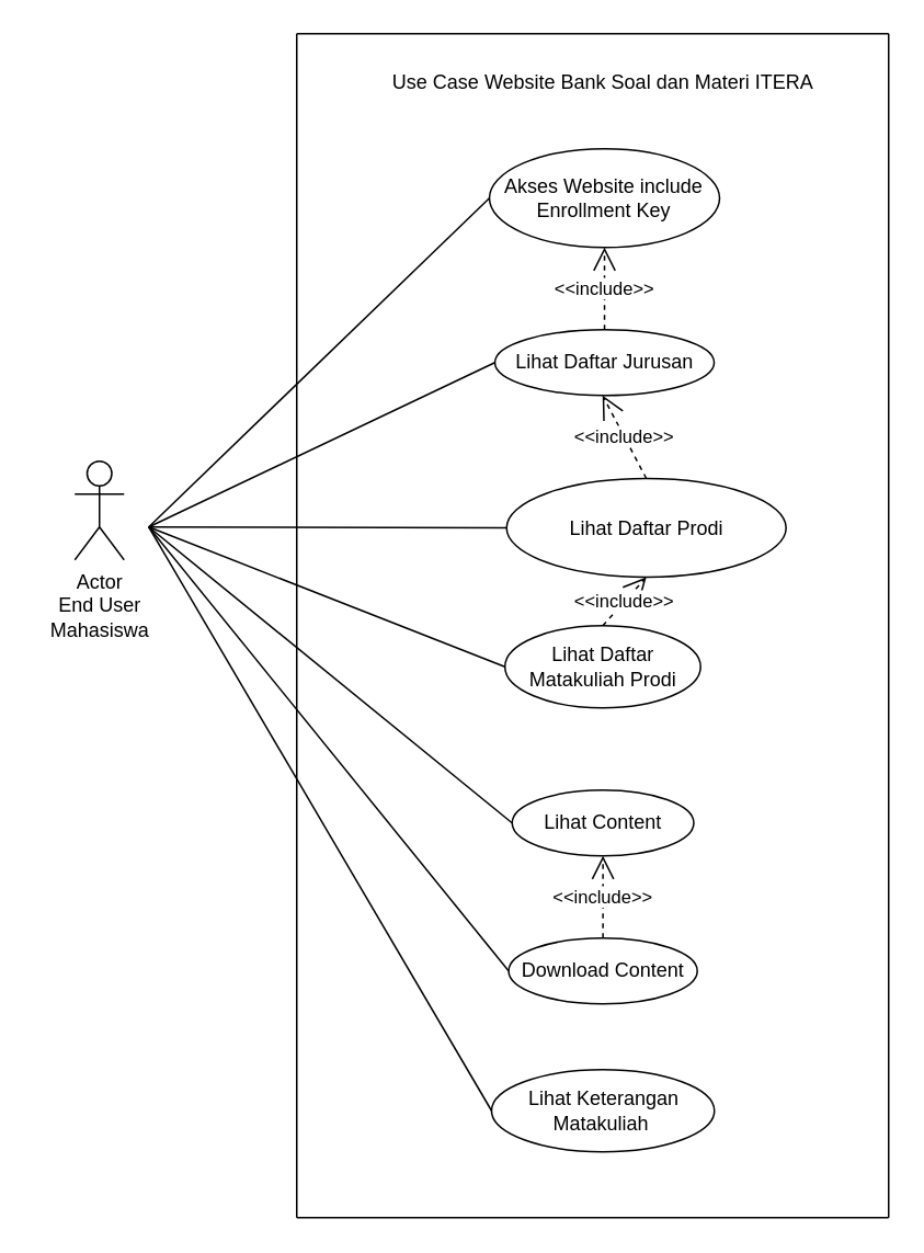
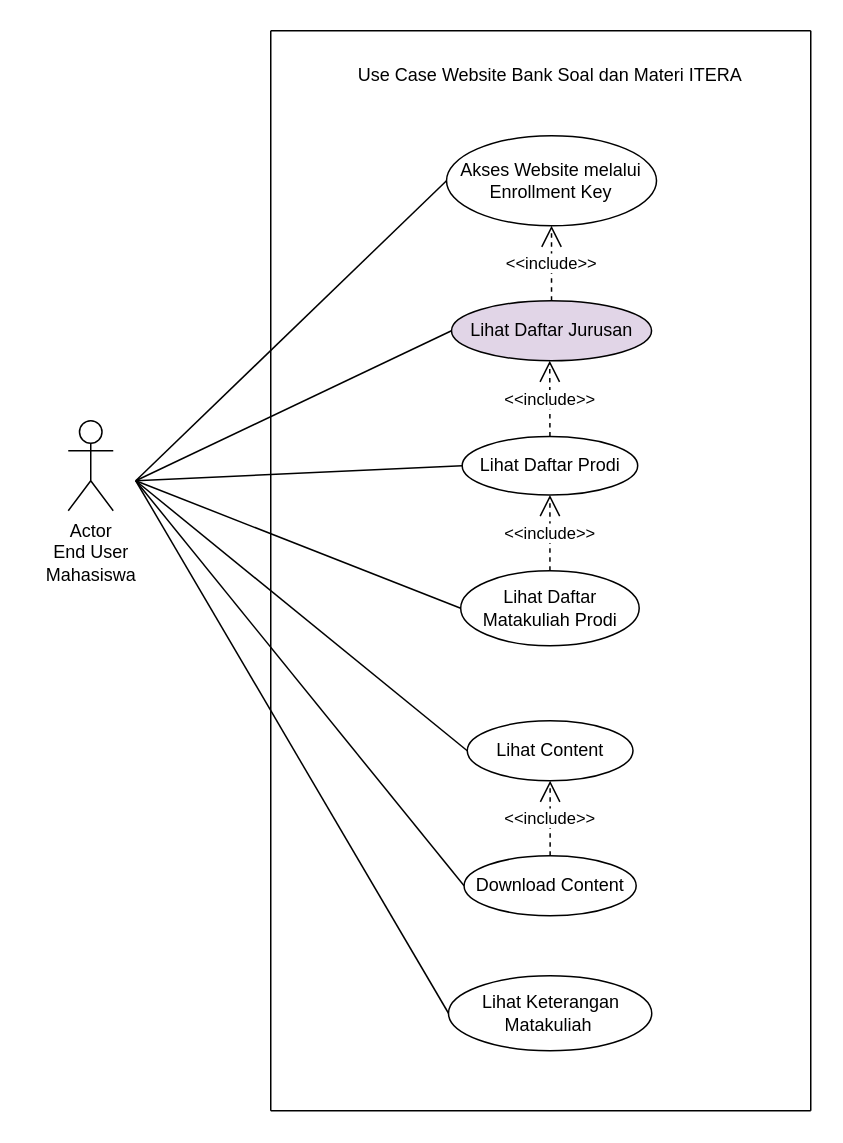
  <mxCell id="0" />
  <mxCell id="1" parent="0" />
  <mxCell id="2" value="Actor" style="shape=umlActor;verticalLabelPosition=bottom;labelBackgroundColor=#ffffff;verticalAlign=top;html=1;outlineConnect=0;" parent="1" vertex="1"><mxGeometry x="45" y="280" width="30" height="60" as="geometry" /></mxCell>
  <mxCell id="3" value="End User&lt;br&gt;Mahasiswa" style="text;html=1;align=center;verticalAlign=middle;resizable=0;points=[];autosize=1;" parent="1" vertex="1"><mxGeometry x="20" y="360" width="80" height="30" as="geometry" /></mxCell>
- <mxCell id="4" value="Akses Website include Enrollment Key" style="ellipse;whiteSpace=wrap;html=1;" parent="1" vertex="1"><mxGeometry x="297.18" y="90" width="140" height="60" as="geometry" /></mxCell>
- <mxCell id="5" value="Lihat Daftar Prodi" style="ellipse;whiteSpace=wrap;html=1;" parent="1" vertex="1"><mxGeometry x="307.63" y="290.5" width="170" height="60" as="geometry" /></mxCell>
+ <mxCell id="4" value="Akses Website melalui Enrollment Key" style="ellipse;whiteSpace=wrap;html=1;" parent="1" vertex="1"><mxGeometry x="297.18" y="90" width="140" height="60" as="geometry" /></mxCell>
+ <mxCell id="5" value="Lihat Daftar Prodi" style="ellipse;whiteSpace=wrap;html=1;" parent="1" vertex="1"><mxGeometry x="307.63" y="290.5" width="117" height="39" as="geometry" /></mxCell>
  <mxCell id="6" value="Lihat Daftar Matakuliah Prodi" style="ellipse;whiteSpace=wrap;html=1;" parent="1" vertex="1"><mxGeometry x="306.63" y="380" width="119" height="50" as="geometry" /></mxCell>
  <mxCell id="7" value="Lihat Content" style="ellipse;whiteSpace=wrap;html=1;" parent="1" vertex="1"><mxGeometry x="311" y="480" width="110.5" height="40" as="geometry" /></mxCell>
  <mxCell id="8" value="Lihat Keterangan Matakuliah&amp;nbsp;" style="ellipse;whiteSpace=wrap;html=1;" parent="1" vertex="1"><mxGeometry x="298.5" y="650" width="135.5" height="50" as="geometry" /></mxCell>
  <mxCell id="9" value="Download Content" style="ellipse;whiteSpace=wrap;html=1;" parent="1" vertex="1"><mxGeometry x="308.88" y="570" width="114.75" height="40" as="geometry" /></mxCell>
  <mxCell id="10" value="" style="endArrow=none;html=1;" parent="1" edge="1"><mxGeometry width="50" height="50" relative="1" as="geometry"><mxPoint x="180" y="740" as="sourcePoint" /><mxPoint x="180" y="20" as="targetPoint" /></mxGeometry></mxCell>
  <mxCell id="11" value="" style="endArrow=none;html=1;" parent="1" edge="1"><mxGeometry width="50" height="50" relative="1" as="geometry"><mxPoint x="180" y="740" as="sourcePoint" /><mxPoint x="540" y="740" as="targetPoint" /></mxGeometry></mxCell>
  <mxCell id="12" value="" style="endArrow=none;html=1;" parent="1" edge="1"><mxGeometry width="50" height="50" relative="1" as="geometry"><mxPoint x="180" y="20" as="sourcePoint" /><mxPoint x="540" y="20" as="targetPoint" /></mxGeometry></mxCell>
  <mxCell id="13" value="" style="endArrow=none;html=1;" parent="1" edge="1"><mxGeometry width="50" height="50" relative="1" as="geometry"><mxPoint x="540" y="740" as="sourcePoint" /><mxPoint x="540" y="20" as="targetPoint" /></mxGeometry></mxCell>
  <mxCell id="14" value="Use Case Website Bank Soal dan Materi ITERA" style="text;html=1;align=center;verticalAlign=middle;resizable=0;points=[];autosize=1;" parent="1" vertex="1"><mxGeometry x="231.13" y="40" width="270" height="20" as="geometry" /></mxCell>
  <mxCell id="15" value="" style="endArrow=none;html=1;entryX=0;entryY=0.5;entryDx=0;entryDy=0;" parent="1" target="4" edge="1"><mxGeometry width="50" height="50" relative="1" as="geometry"><mxPoint x="90" y="320" as="sourcePoint" /><mxPoint x="430" y="300" as="targetPoint" /></mxGeometry></mxCell>
  <mxCell id="16" value="" style="endArrow=none;html=1;entryX=0;entryY=0.5;entryDx=0;entryDy=0;" parent="1" target="5" edge="1"><mxGeometry width="50" height="50" relative="1" as="geometry"><mxPoint x="90" y="320" as="sourcePoint" /><mxPoint x="306.25" y="180" as="targetPoint" /></mxGeometry></mxCell>
  <mxCell id="17" value="" style="endArrow=none;html=1;entryX=0;entryY=0.5;entryDx=0;entryDy=0;" parent="1" target="6" edge="1"><mxGeometry width="50" height="50" relative="1" as="geometry"><mxPoint x="90" y="320" as="sourcePoint" /><mxPoint x="316.25" y="190" as="targetPoint" /></mxGeometry></mxCell>
  <mxCell id="18" value="" style="endArrow=none;html=1;entryX=0;entryY=0.5;entryDx=0;entryDy=0;" parent="1" target="7" edge="1"><mxGeometry width="50" height="50" relative="1" as="geometry"><mxPoint x="90" y="320" as="sourcePoint" /><mxPoint x="326.25" y="200" as="targetPoint" /></mxGeometry></mxCell>
  <mxCell id="19" value="" style="endArrow=none;html=1;entryX=0;entryY=0.5;entryDx=0;entryDy=0;" parent="1" target="9" edge="1"><mxGeometry width="50" height="50" relative="1" as="geometry"><mxPoint x="90" y="320" as="sourcePoint" /><mxPoint x="336.25" y="210" as="targetPoint" /></mxGeometry></mxCell>
  <mxCell id="20" value="" style="endArrow=none;html=1;entryX=0;entryY=0.5;entryDx=0;entryDy=0;" parent="1" target="8" edge="1"><mxGeometry width="50" height="50" relative="1" as="geometry"><mxPoint x="90" y="320" as="sourcePoint" /><mxPoint x="346.25" y="220" as="targetPoint" /></mxGeometry></mxCell>
  <mxCell id="21" value="&amp;lt;&amp;lt;include&amp;gt;&amp;gt;" style="endArrow=open;endSize=12;dashed=1;html=1;exitX=0.5;exitY=0;exitDx=0;exitDy=0;entryX=0.5;entryY=1;entryDx=0;entryDy=0;" parent="1" source="6" target="5" edge="1"><mxGeometry width="160" relative="1" as="geometry"><mxPoint x="443.5" y="363" as="sourcePoint" /><mxPoint x="669" y="543" as="targetPoint" /></mxGeometry></mxCell>
  <mxCell id="22" value="&amp;lt;&amp;lt;include&amp;gt;&amp;gt;" style="endArrow=open;endSize=12;dashed=1;html=1;exitX=0.5;exitY=0;exitDx=0;exitDy=0;entryX=0.5;entryY=1;entryDx=0;entryDy=0;" parent="1" source="9" target="7" edge="1"><mxGeometry width="160" relative="1" as="geometry"><mxPoint x="463.5" y="383" as="sourcePoint" /><mxPoint x="689" y="563" as="targetPoint" /></mxGeometry></mxCell>
  <mxCell id="23" value="&amp;lt;&amp;lt;include&amp;gt;&amp;gt;" style="endArrow=open;endSize=12;dashed=1;html=1;exitX=0.5;exitY=0;exitDx=0;exitDy=0;" parent="1" source="5" edge="1"><mxGeometry width="160" relative="1" as="geometry"><mxPoint x="370" y="230" as="sourcePoint" /><mxPoint x="366" y="240" as="targetPoint" /></mxGeometry></mxCell>
- <mxCell id="24" value="Lihat Daftar Jurusan" style="ellipse;whiteSpace=wrap;html=1;" vertex="1" parent="1"><mxGeometry x="300.5" y="200" width="133.37" height="40" as="geometry" /></mxCell>
+ <mxCell id="24" value="Lihat Daftar Jurusan" style="ellipse;whiteSpace=wrap;html=1;fillColor=#e1d5e7;" vertex="1" parent="1"><mxGeometry x="300.5" y="200" width="133.37" height="40" as="geometry" /></mxCell>
  <mxCell id="25" value="" style="endArrow=none;html=1;entryX=0;entryY=0.5;entryDx=0;entryDy=0;" edge="1" parent="1" target="24"><mxGeometry width="50" height="50" relative="1" as="geometry"><mxPoint x="90" y="320" as="sourcePoint" /><mxPoint x="300" y="200" as="targetPoint" /></mxGeometry></mxCell>
  <mxCell id="26" value="&amp;lt;&amp;lt;include&amp;gt;&amp;gt;" style="endArrow=open;endSize=12;dashed=1;html=1;exitX=0.5;exitY=0;exitDx=0;exitDy=0;entryX=0.5;entryY=1;entryDx=0;entryDy=0;" edge="1" parent="1" source="24" target="4"><mxGeometry width="160" relative="1" as="geometry"><mxPoint x="376.13" y="300.5" as="sourcePoint" /><mxPoint x="440" y="260" as="targetPoint" /></mxGeometry></mxCell>
